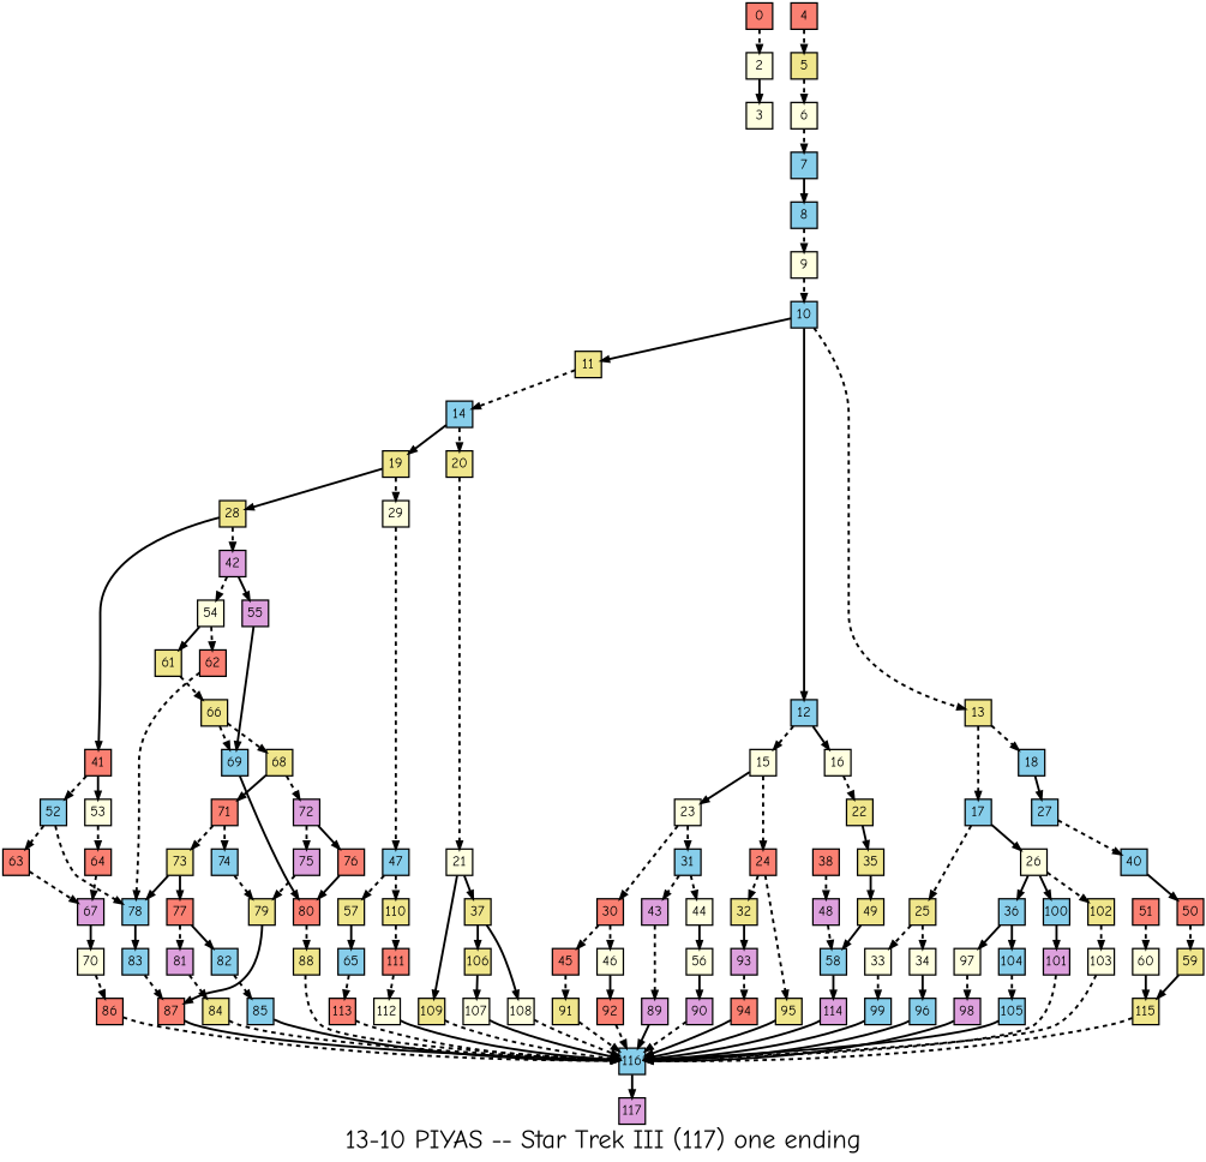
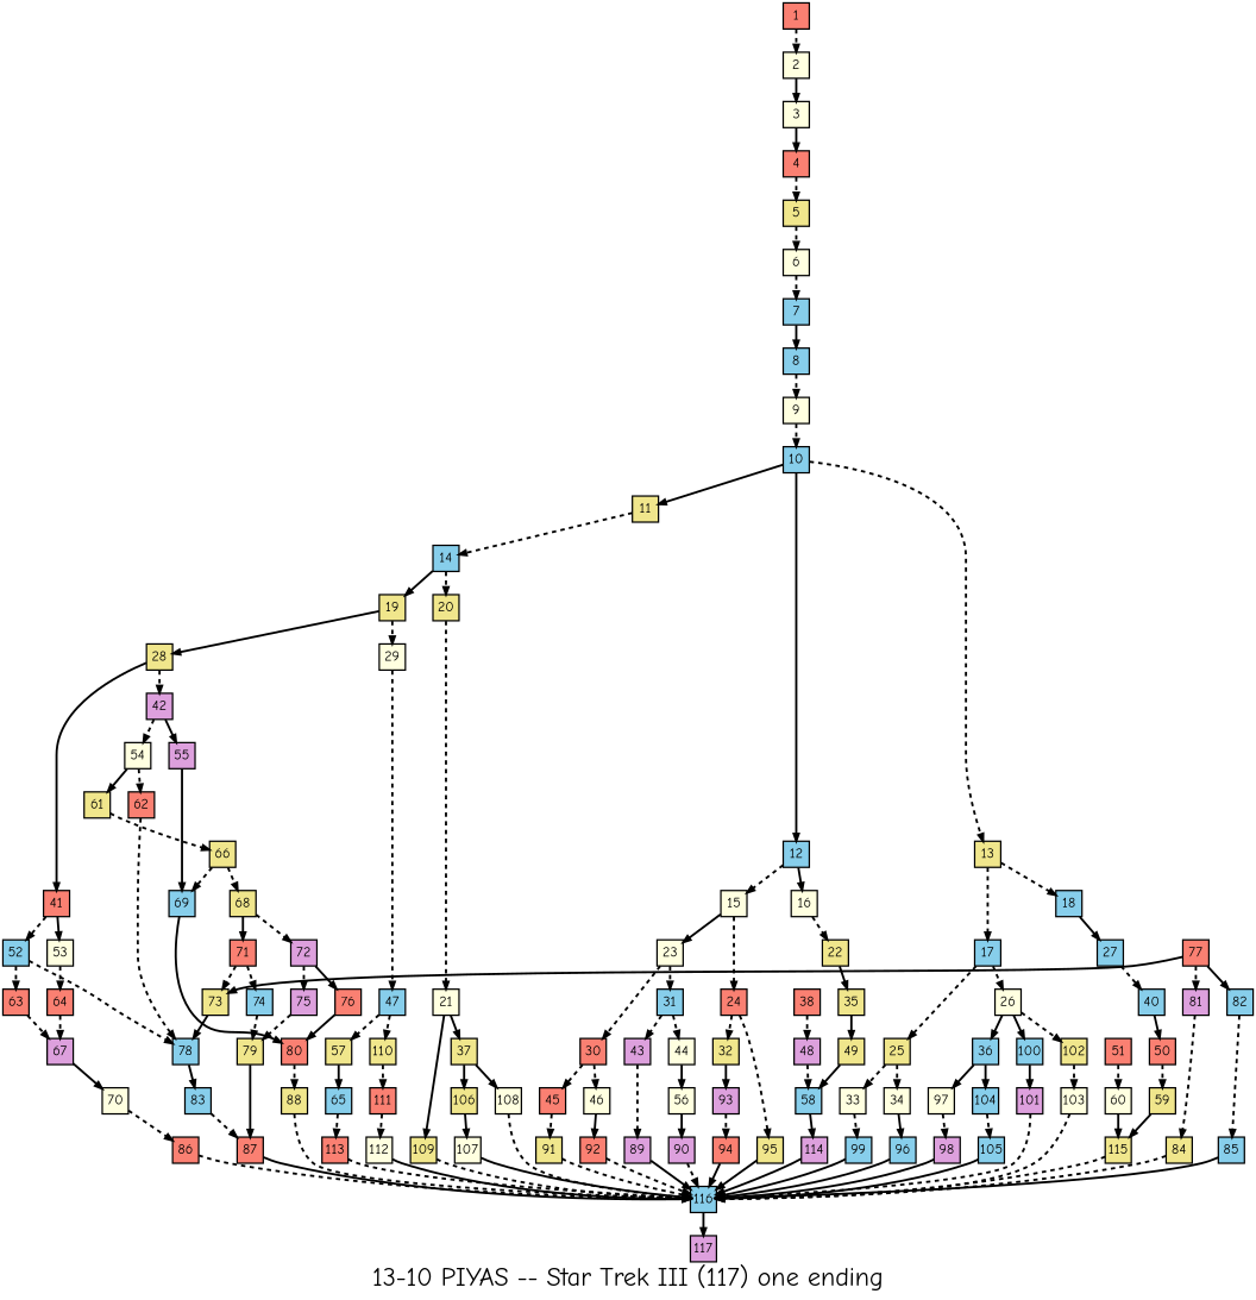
  digraph {
    fontname="Comic Neue"
    fontsize=36
    label="13-10 PIYAS -- Star Trek III (117) one ending"
    nodesep=0.35
    ordering=out
    rankdir=TB
    ranksep=0.45
    node [fillcolor=khaki fixedsize=true fontname="Comic Neue" fontsize=20 labelfloat=true margin="0,0" penwidth=2 regular=true shape=rect style=filled]
    edge [fontname="Comic Neue" fontsize=12 labelfloat=true penwidth=3 style=dashed]
-   1 [fillcolor=salmon label=0]
+   1 [fillcolor=salmon]
    2 [fillcolor=lightyellow]
    3 [fillcolor=lightyellow]
    4 [fillcolor=salmon]
    5
    6 [fillcolor=lightyellow]
    7 [fillcolor=skyblue]
    8 [fillcolor=skyblue]
    9 [fillcolor=lightyellow]
    10 [fillcolor=skyblue]
    11
    12 [fillcolor=skyblue]
    13
    14 [fillcolor=skyblue]
    15 [fillcolor=lightyellow]
    16 [fillcolor=lightyellow]
    17 [fillcolor=skyblue]
    18 [fillcolor=skyblue]
    19
    20
    23 [fillcolor=lightyellow]
    24 [fillcolor=salmon]
    22
    25
    26 [fillcolor=lightyellow]
    27 [fillcolor=skyblue]
    28
    29 [fillcolor=lightyellow]
    21 [fillcolor=lightyellow]
    30 [fillcolor=salmon]
    31 [fillcolor=skyblue]
    32
    95
    35
    33 [fillcolor=lightyellow]
    34 [fillcolor=lightyellow]
    36 [fillcolor=skyblue]
    100 [fillcolor=skyblue]
    102
    40 [fillcolor=skyblue]
    41 [fillcolor=salmon]
    42 [fillcolor=plum]
    47 [fillcolor=skyblue]
    109
    37
    45 [fillcolor=salmon]
    46 [fillcolor=lightyellow]
    43 [fillcolor=plum]
    44 [fillcolor=lightyellow]
    93 [fillcolor=plum]
    116 [fillcolor=skyblue]
    49
    38 [fillcolor=salmon]
    48 [fillcolor=plum]
    99 [fillcolor=skyblue]
    96 [fillcolor=skyblue]
    97 [fillcolor=lightyellow]
    104 [fillcolor=skyblue]
    101 [fillcolor=plum]
    103 [fillcolor=lightyellow]
    50 [fillcolor=salmon]
    52 [fillcolor=skyblue]
    53 [fillcolor=lightyellow]
    54 [fillcolor=lightyellow]
    55 [fillcolor=plum]
    57
    110
    106
    108 [fillcolor=lightyellow]
    117 [fillcolor=plum]
    107 [fillcolor=lightyellow]
    58 [fillcolor=skyblue]
    91
    92 [fillcolor=salmon]
    89 [fillcolor=plum]
    56 [fillcolor=lightyellow]
    94 [fillcolor=salmon]
    98 [fillcolor=plum]
    105 [fillcolor=skyblue]
    51 [fillcolor=salmon]
    60 [fillcolor=lightyellow]
    59
    63 [fillcolor=salmon]
    78 [fillcolor=skyblue]
    64 [fillcolor=salmon]
    61
    62 [fillcolor=salmon]
    69 [fillcolor=skyblue]
    65 [fillcolor=skyblue]
    111 [fillcolor=salmon]
    90 [fillcolor=plum]
    114 [fillcolor=plum]
    115
    67 [fillcolor=plum]
    83 [fillcolor=skyblue]
    66
    80 [fillcolor=salmon]
    113 [fillcolor=salmon]
    112 [fillcolor=lightyellow]
    70 [fillcolor=lightyellow]
    87 [fillcolor=salmon]
    68
    88
    71 [fillcolor=salmon]
    72 [fillcolor=plum]
    86 [fillcolor=salmon]
    73
    74 [fillcolor=skyblue]
    75 [fillcolor=plum]
    76 [fillcolor=salmon]
    77 [fillcolor=salmon]
    79
    81 [fillcolor=plum]
    82 [fillcolor=skyblue]
    84
    85 [fillcolor=skyblue]
    1 -> 2
    2 -> 3 [style=bold]
+   3 -> 4 [style=bold]
    4 -> 5
    5 -> 6
    6 -> 7
    7 -> 8 [style=bold]
    8 -> 9
    9 -> 10
    10 -> 11 [style=bold]
    10 -> 12 [style=bold]
    10 -> 13
    11 -> 14
    12 -> 15
    12 -> 16 [style=bold]
    13 -> 17
    13 -> 18
    14 -> 19 [style=bold]
    14 -> 20
    15 -> 23 [style=bold]
    15 -> 24
    16 -> 22
    17 -> 25
-   17 -> 26 [style=bold]
+   17 -> 26
    18 -> 27 [style=bold]
    19 -> 28 [style=bold]
    19 -> 29
    20 -> 21
    23 -> 30
    23 -> 31
    24 -> 32
    24 -> 95
    22 -> 35 [style=bold]
    25 -> 33
    25 -> 34
    26 -> 36 [style=bold]
    26 -> 100 [style=bold]
    26 -> 102
    27 -> 40
    28 -> 41 [style=bold]
    28 -> 42
    29 -> 47
    21 -> 109 [style=bold]
    21 -> 37 [style=bold]
    30 -> 45
    30 -> 46
    31 -> 43
    31 -> 44
    32 -> 93 [style=bold]
    95 -> 116 [style=bold]
    35 -> 49 [style=bold]
    33 -> 99
    34 -> 96 [style=bold]
    36 -> 97 [style=bold]
    36 -> 104 [style=bold]
    100 -> 101 [style=bold]
    102 -> 103
    40 -> 50 [style=bold]
    41 -> 52
    41 -> 53 [style=bold]
    42 -> 54
    42 -> 55 [style=bold]
    47 -> 57
    47 -> 110
    109 -> 116
    37 -> 106 [style=bold]
    37 -> 108 [style=bold]
    45 -> 91
    46 -> 92 [style=bold]
    43 -> 89
    44 -> 56 [style=bold]
    93 -> 94
    116 -> 117 [style=bold]
    49 -> 58 [style=bold]
    38 -> 48
    48 -> 58
    99 -> 116 [style=bold]
    96 -> 116 [style=bold]
    97 -> 98
    104 -> 105
    101 -> 116
    103 -> 116
    50 -> 59
    52 -> 63
    52 -> 78
    53 -> 64
    54 -> 61 [style=bold]
    54 -> 62
    55 -> 69 [style=bold]
    57 -> 65 [style=bold]
    110 -> 111
    106 -> 107 [style=bold]
    108 -> 116
    107 -> 116 [style=bold]
    58 -> 114 [style=bold]
    91 -> 116
    92 -> 116
    89 -> 116 [style=bold]
    56 -> 90 [style=bold]
    94 -> 116 [style=bold]
    98 -> 116 [style=bold]
    105 -> 116 [style=bold]
    51 -> 60
    60 -> 115 [style=bold]
    59 -> 115 [style=bold]
    63 -> 67
    78 -> 83 [style=bold]
    64 -> 67
    61 -> 66
    62 -> 78
    69 -> 80 [style=bold]
    65 -> 113
    111 -> 112
    90 -> 116
    114 -> 116 [style=bold]
    115 -> 116
    67 -> 70 [style=bold]
    83 -> 87
    66 -> 69
    66 -> 68
    80 -> 88
    113 -> 116
    112 -> 116 [style=bold]
    70 -> 86
    87 -> 116 [style=bold]
    68 -> 71 [style=bold]
    68 -> 72
    88 -> 116
    71 -> 73
    71 -> 74
    72 -> 75
    72 -> 76 [style=bold]
    86 -> 116
    73 -> 78 [style=bold]
-   73 -> 77 [style=bold]
+   77 -> 73 [style=bold]
    74 -> 79
    75 -> 79
    76 -> 80 [style=bold]
    77 -> 81
    77 -> 82 [style=bold]
    79 -> 87 [style=bold]
    81 -> 84
    82 -> 85
    84 -> 116
    85 -> 116 [style=bold]
  }
